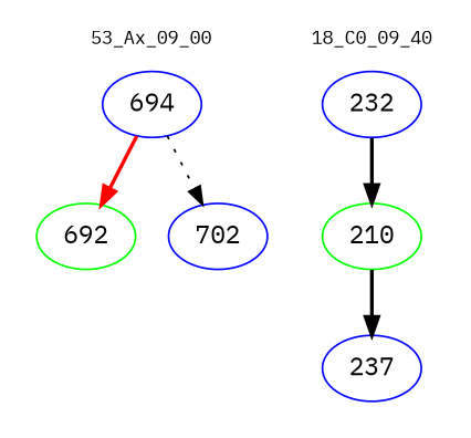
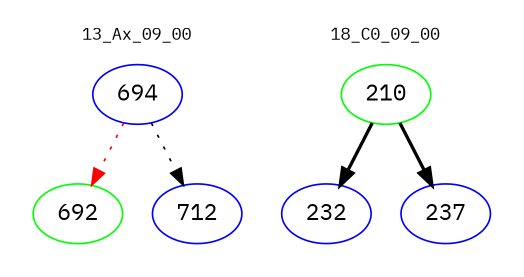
  digraph {
    fontname="IBM Plex Mono"
    node [color=blue fontname="IBM Plex Mono"]
    edge [color=black fontname="IBM Plex Mono" style=dotted]
    n1 [label=694]
    n2 [color=green label=692]
-   n3 [label=702]
+   n3 [label=712]
    n4 [label=232]
    n5 [color=green label=210]
    n6 [label=237]
    subgraph cluster_1 {
      color=white
      fontsize=10
-     label="53_Ax_09_00"
+     label="13_Ax_09_00"
      n1
      n2
      n3
    }
    subgraph cluster_2 {
      color=white
      fontsize=10
-     label="18_C0_09_40"
+     label="18_C0_09_00"
      n4
      n5
      n6
    }
-   n1 -> n2 [color=red style=bold]
+   n1 -> n2 [color=red]
    n1 -> n3
-   n4 -> n5 [style=bold]
+   n5 -> n4 [style=bold]
    n5 -> n6 [style=bold]
  }
